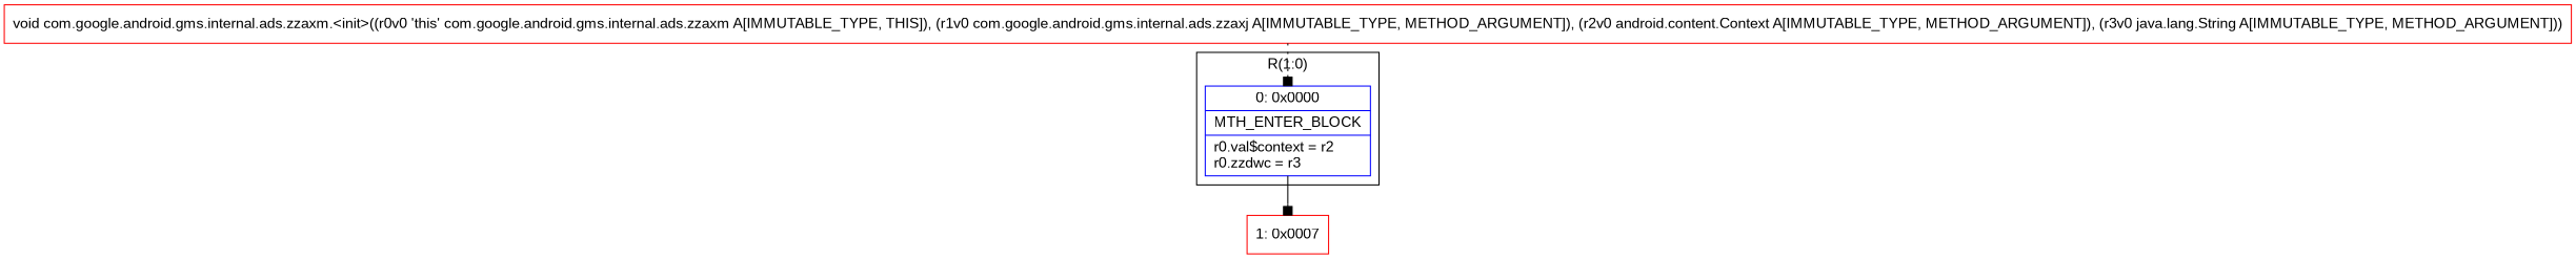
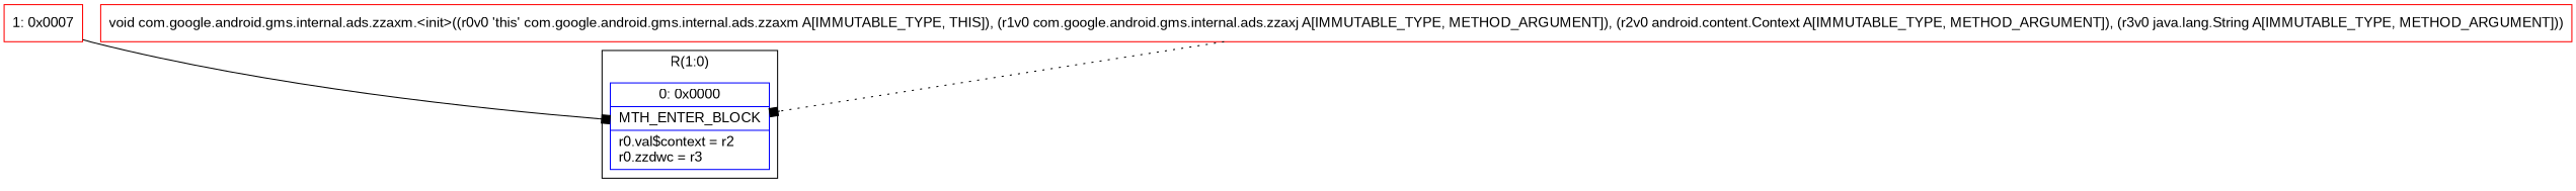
  digraph {
    fontname="Liberation Sans"
    node [color=red shape=record fontname="Liberation Sans"]
    edge [arrowhead=box fontname="Liberation Sans"]
    n1 [color=blue label="{0\:\ 0x0000|MTH_ENTER_BLOCK\l|r0.val$context = r2\lr0.zzdwc = r3\l}"]
    n2 [label="{1\:\ 0x0007}"]
    n3 [label="{void com.google.android.gms.internal.ads.zzaxm.\<init\>((r0v0 'this' com.google.android.gms.internal.ads.zzaxm A[IMMUTABLE_TYPE, THIS]), (r1v0 com.google.android.gms.internal.ads.zzaxj A[IMMUTABLE_TYPE, METHOD_ARGUMENT]), (r2v0 android.content.Context A[IMMUTABLE_TYPE, METHOD_ARGUMENT]), (r3v0 java.lang.String A[IMMUTABLE_TYPE, METHOD_ARGUMENT])) }"]
    subgraph cluster_1 {
      label="R(1:0)"
      n1
    }
-   n1 -> n2 [style=solid]
+   n2 -> n1 [style=solid]
    n3 -> n1 [style=dotted]
  }
